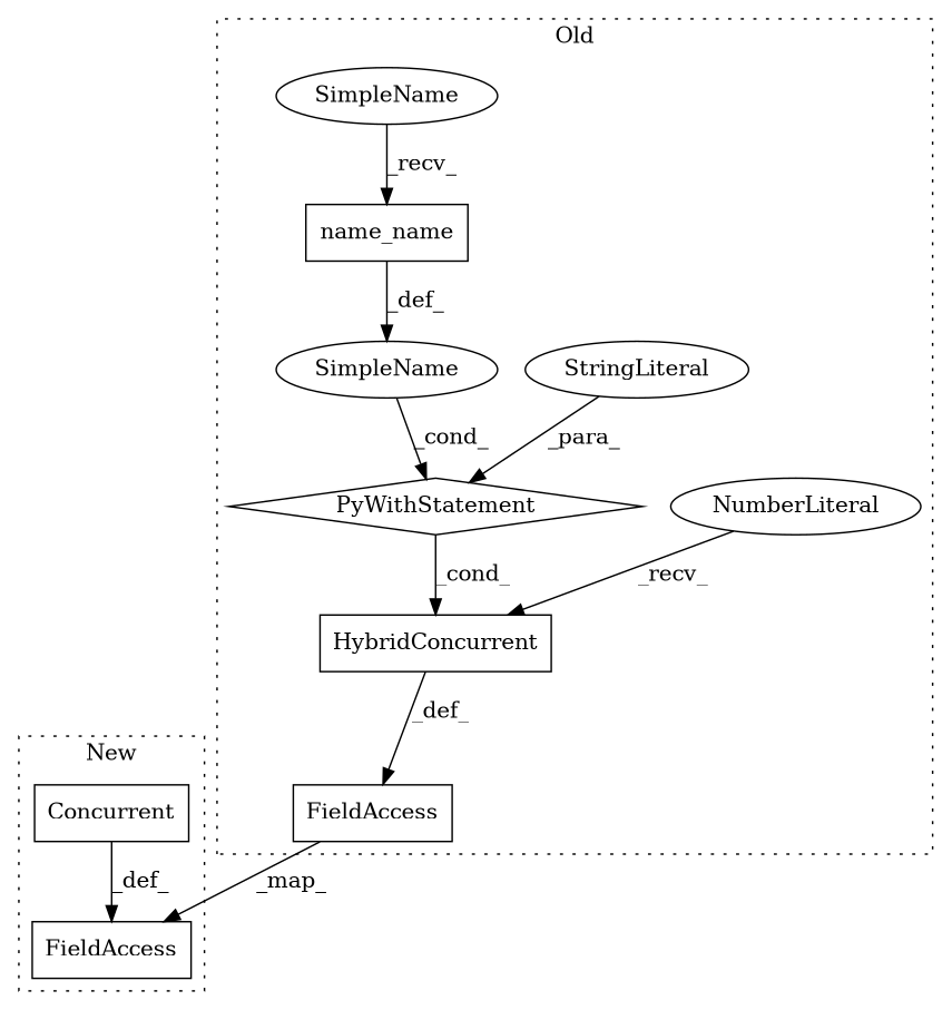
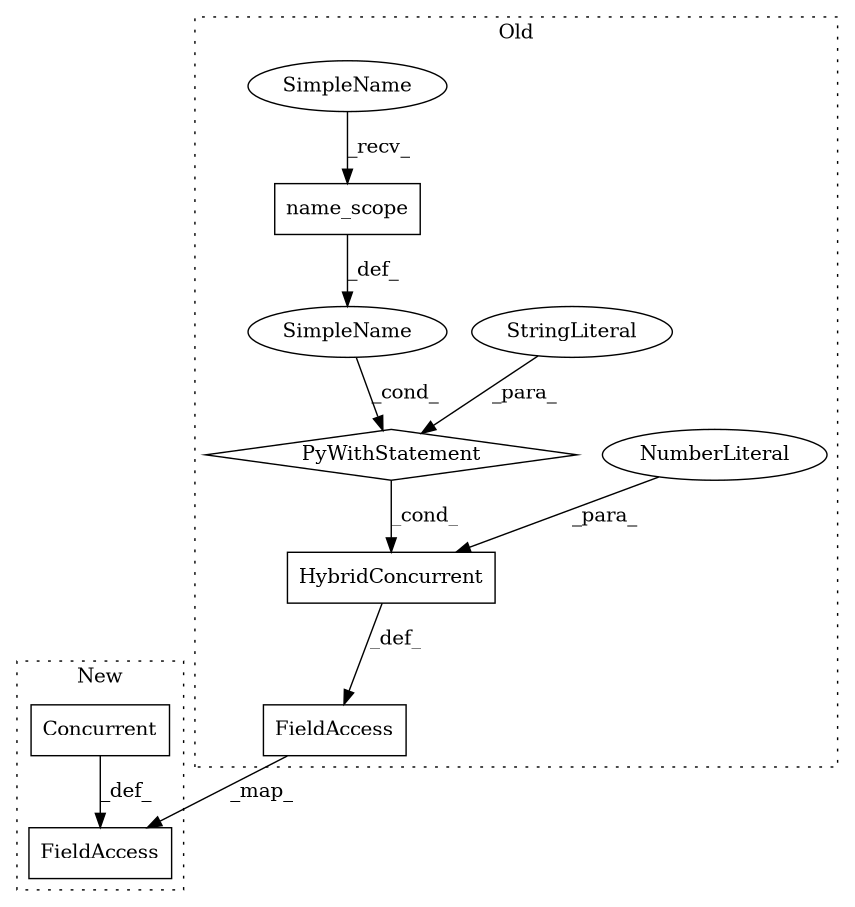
  digraph {
    node [a=32 l=12 shape=box]
    n1 [a=104 l="10,2" label=PyWithStatement s="9401,9428" shape=diamond]
-   n2 [label=name_name s=9416]
+   n2 [label=name_scope s=9416]
    n3 [a=22 l=13 label=FieldAccess s=9438]
    n4 [l="17,1" label=HybridConcurrent s="9452,9473"]
    n5 [a=34 l=1 label=NumberLiteral s=9469 shape=ellipse]
    n6 [a=42 label=SimpleName shape=ellipse l=""]
    n7 [a=45 l=2 label=StringLiteral s=9471 shape=ellipse]
    n8 [a=42 l=4 label=SimpleName s=9411 shape=ellipse]
    n9 [label=Concurrent s=8714]
    n10 [a=22 l=13 label=FieldAccess s=8700]
    subgraph cluster_1 {
      label=Old
      style=dotted
      n1
      n2
      n3
      n4
      n5
      n6
      n7
      n8
    }
    subgraph cluster_2 {
      label=New
      style=dotted
      n9
      n10
    }
    n1 -> n4 [label=_cond_]
    n2 -> n6 [label=_def_]
    n3 -> n10 [label=_map_]
    n4 -> n3 [label=_def_]
-   n5 -> n4 [label=_recv_]
+   n5 -> n4 [label=_para_]
    n6 -> n1 [label=_cond_]
    n7 -> n1 [label=_para_]
    n8 -> n2 [label=_recv_]
    n9 -> n10 [label=_def_]
  }
